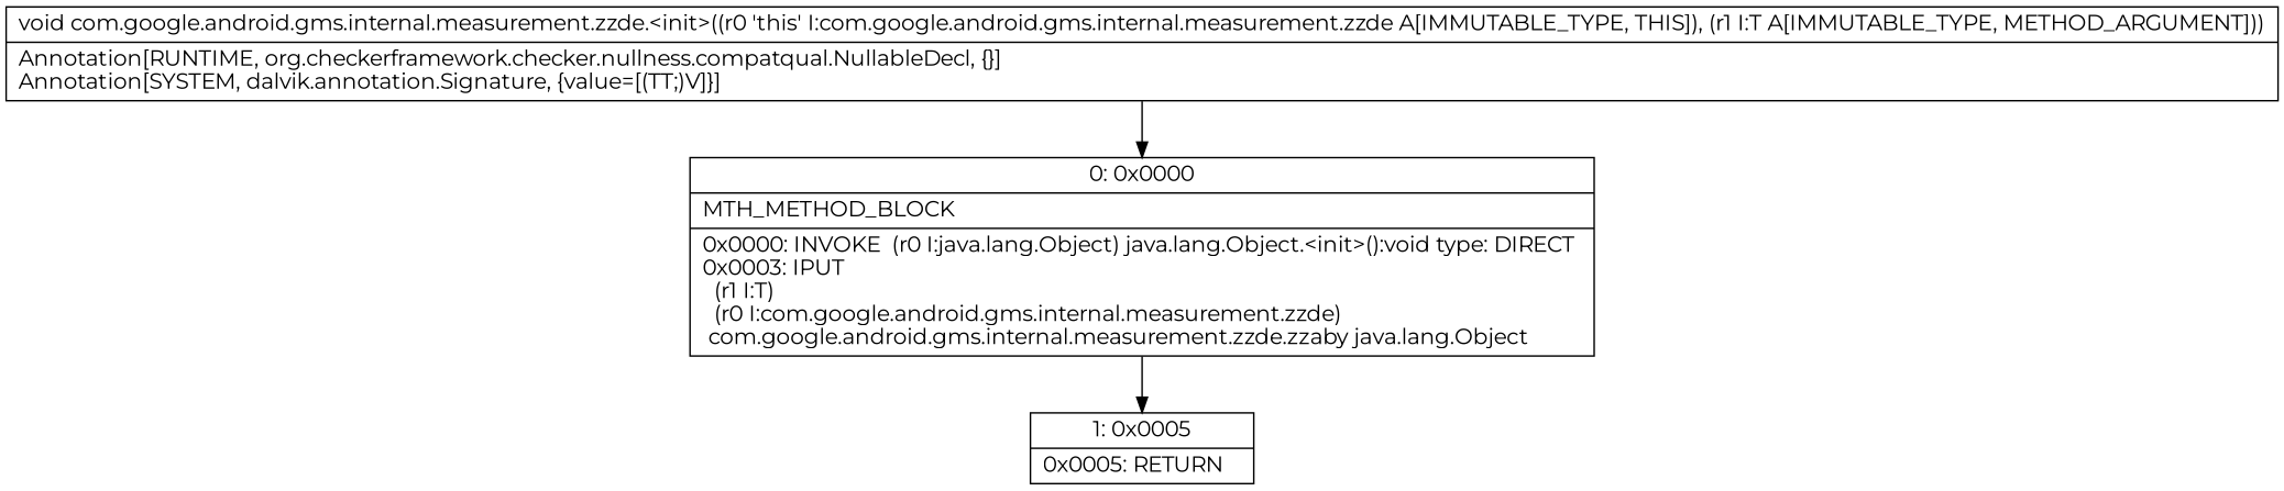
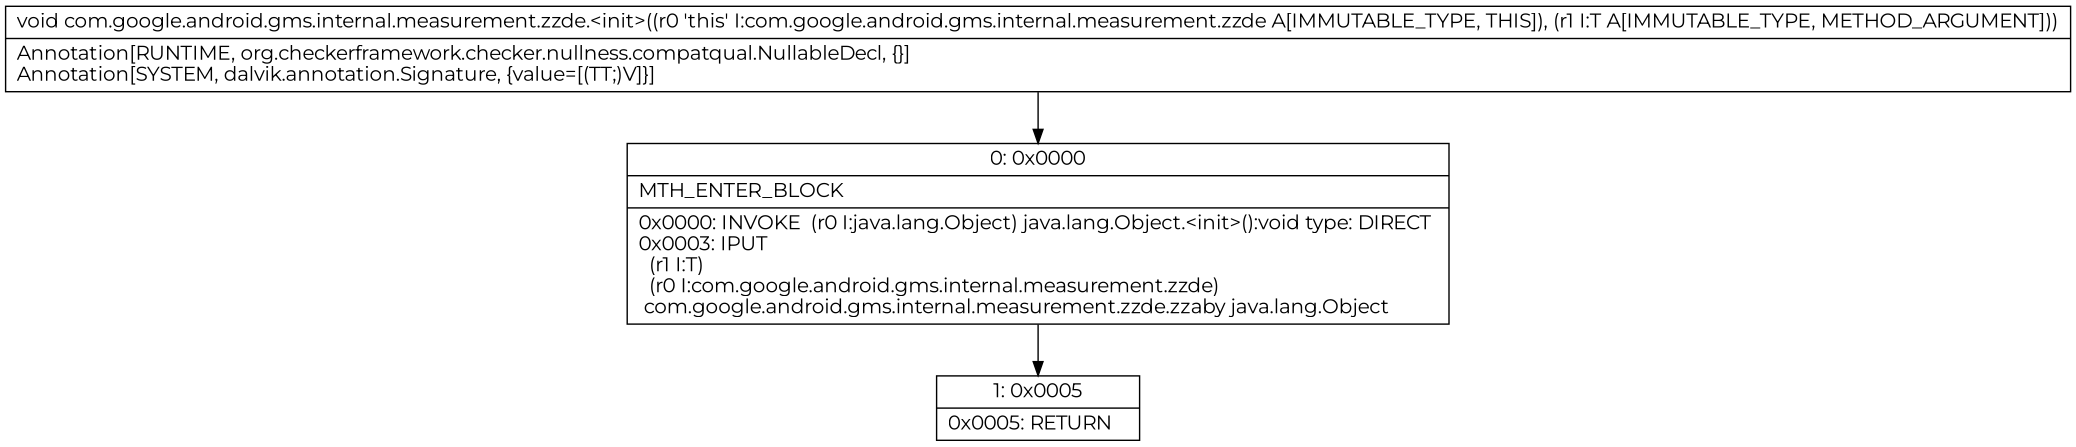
  digraph {
    fontname=Montserrat
    node [shape=record fontname=Montserrat]
    edge [fontname=Montserrat]
-   n1 [label="{0\:\ 0x0000|MTH_METHOD_BLOCK\l|0x0000: INVOKE  (r0 I:java.lang.Object) java.lang.Object.\<init\>():void type: DIRECT \l0x0003: IPUT  \l  (r1 I:T)\l  (r0 I:com.google.android.gms.internal.measurement.zzde)\l com.google.android.gms.internal.measurement.zzde.zzaby java.lang.Object \l}"]
+   n1 [label="{0\:\ 0x0000|MTH_ENTER_BLOCK\l|0x0000: INVOKE  (r0 I:java.lang.Object) java.lang.Object.\<init\>():void type: DIRECT \l0x0003: IPUT  \l  (r1 I:T)\l  (r0 I:com.google.android.gms.internal.measurement.zzde)\l com.google.android.gms.internal.measurement.zzde.zzaby java.lang.Object \l}"]
    n2 [label="{1\:\ 0x0005|0x0005: RETURN   \l}"]
    n3 [label="{void com.google.android.gms.internal.measurement.zzde.\<init\>((r0 'this' I:com.google.android.gms.internal.measurement.zzde A[IMMUTABLE_TYPE, THIS]), (r1 I:T A[IMMUTABLE_TYPE, METHOD_ARGUMENT]))  | Annotation[RUNTIME, org.checkerframework.checker.nullness.compatqual.NullableDecl, \{\}]\lAnnotation[SYSTEM, dalvik.annotation.Signature, \{value=[(TT;)V]\}]\l}"]
    n1 -> n2
    n3 -> n1
  }
